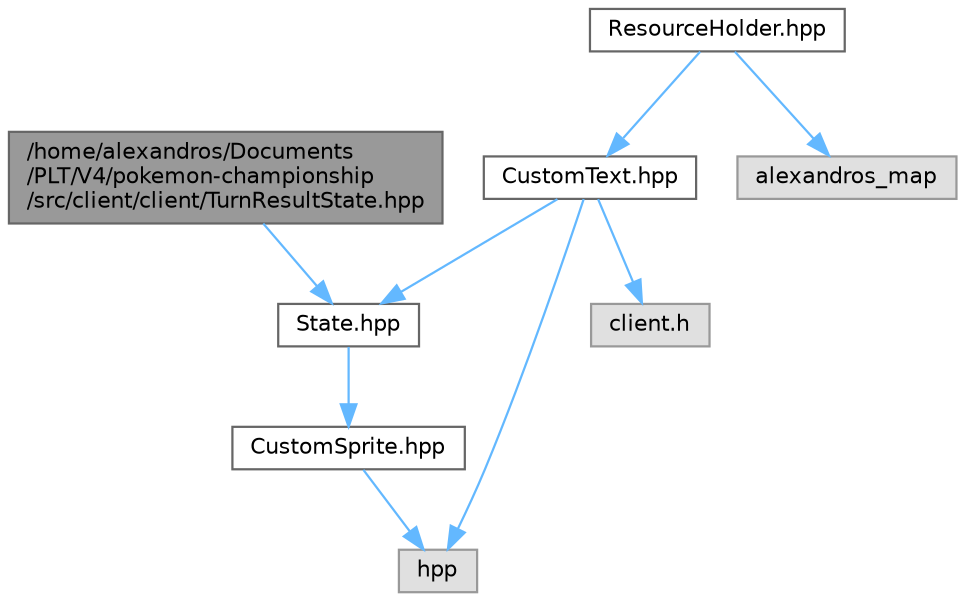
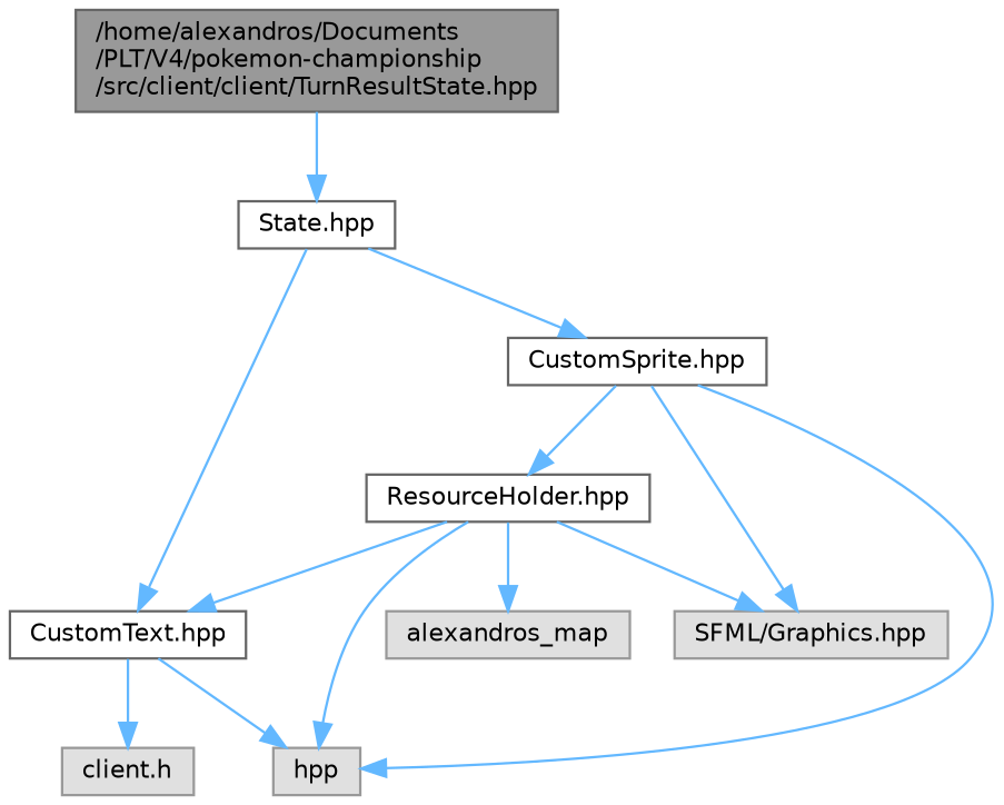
  digraph {
    node [color=grey40 fillcolor=white fontname=Helvetica fontsize=10 shape=box style=filled]
    edge [color=steelblue1 fontname=Helvetica fontsize=10 labelfontname=Helvetica labelfontsize=10 style=solid]
    n1 [color=gray40 fillcolor=grey60 fontcolor=black height=0.2 label="/home/alexandros/Documents\l/PLT/V4/pokemon-championship\l/src/client/client/TurnResultState.hpp" width=0.4]
    n2 [height=0.2 label="State.hpp" width=0.4]
    n3 [height=0.2 label="CustomText.hpp" width=0.4]
    n4 [height=0.2 label="CustomSprite.hpp" width=0.4]
    n5 [color=grey60 fillcolor="#E0E0E0" height=0.2 label=hpp width=0.4]
    n6 [color=grey60 fillcolor="#E0E0E0" height=0.2 label="client.h" width=0.4]
    n7 [height=0.2 label="ResourceHolder.hpp" width=0.4]
+   n8 [color=grey60 fillcolor="#E0E0E0" height=0.2 label="SFML/Graphics.hpp" width=0.4]
    n9 [color=grey60 fillcolor="#E0E0E0" height=0.2 label=alexandros_map width=0.4]
    n1 -> n2
-   n3 -> n2
+   n2 -> n3
    n2 -> n4
    n3 -> n5
    n3 -> n6
    n4 -> n5
+   n4 -> n7
+   n4 -> n8
    n7 -> n3
+   n7 -> n5
+   n7 -> n8
    n7 -> n9
  }
